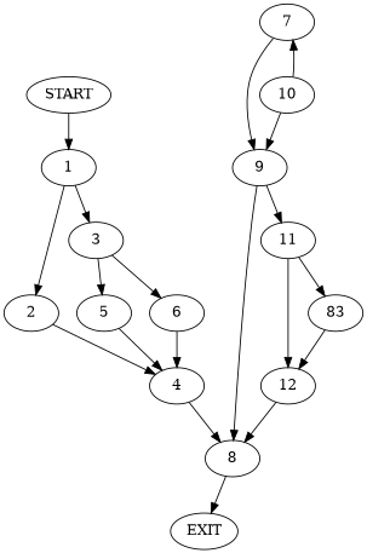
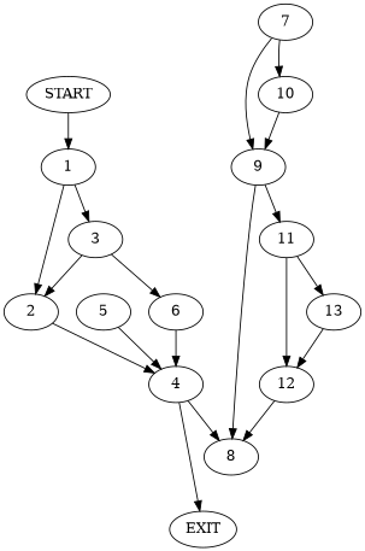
  digraph {
    n1 [label=START]
    1
    2
    3
    n5 [label=EXIT]
    4
    5
    6
    8
    7
    9
    10
    11
    12
-   13 [label=83]
+   13
    n1 -> 1
    1 -> 2
    1 -> 3
    2 -> 4
-   3 -> 5
+   3 -> 2
    3 -> 6
    4 -> 8
    5 -> 4
    6 -> 4
-   8 -> n5
+   4 -> n5
    7 -> 9
-   10 -> 7
+   7 -> 10
    9 -> 8
    9 -> 11
    10 -> 9
    11 -> 12
    11 -> 13
    12 -> 8
    13 -> 12
  }
